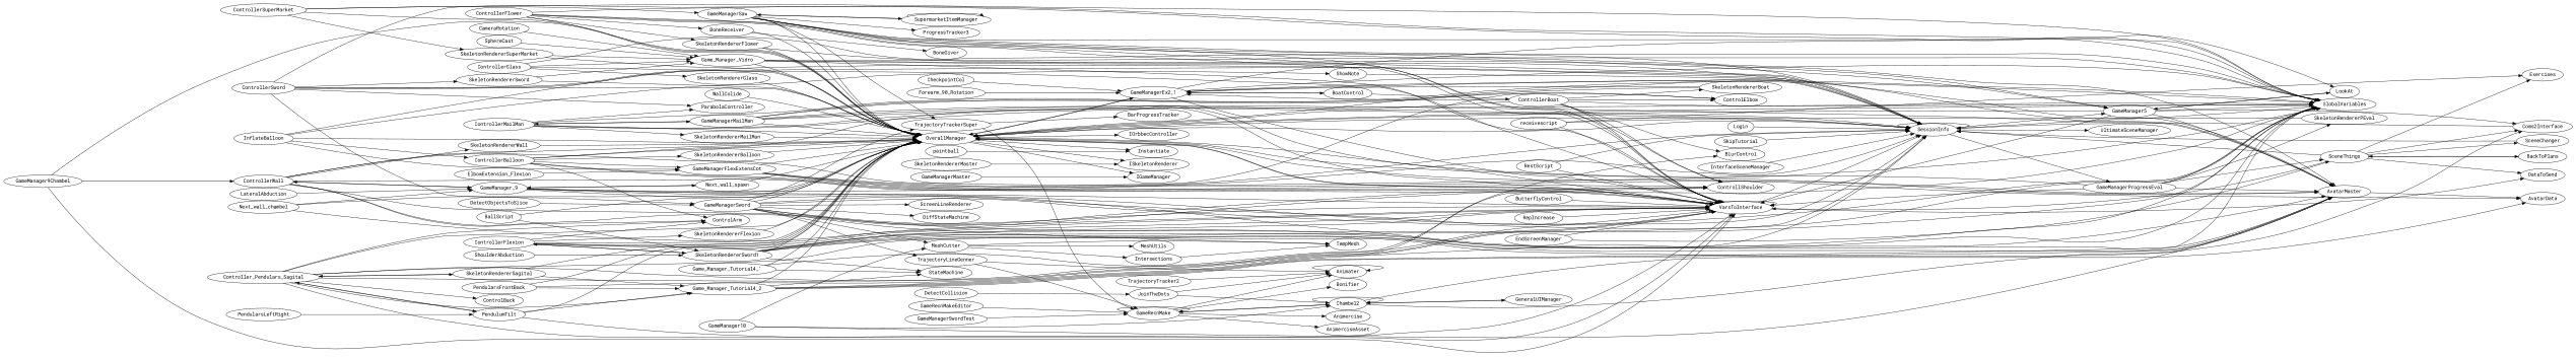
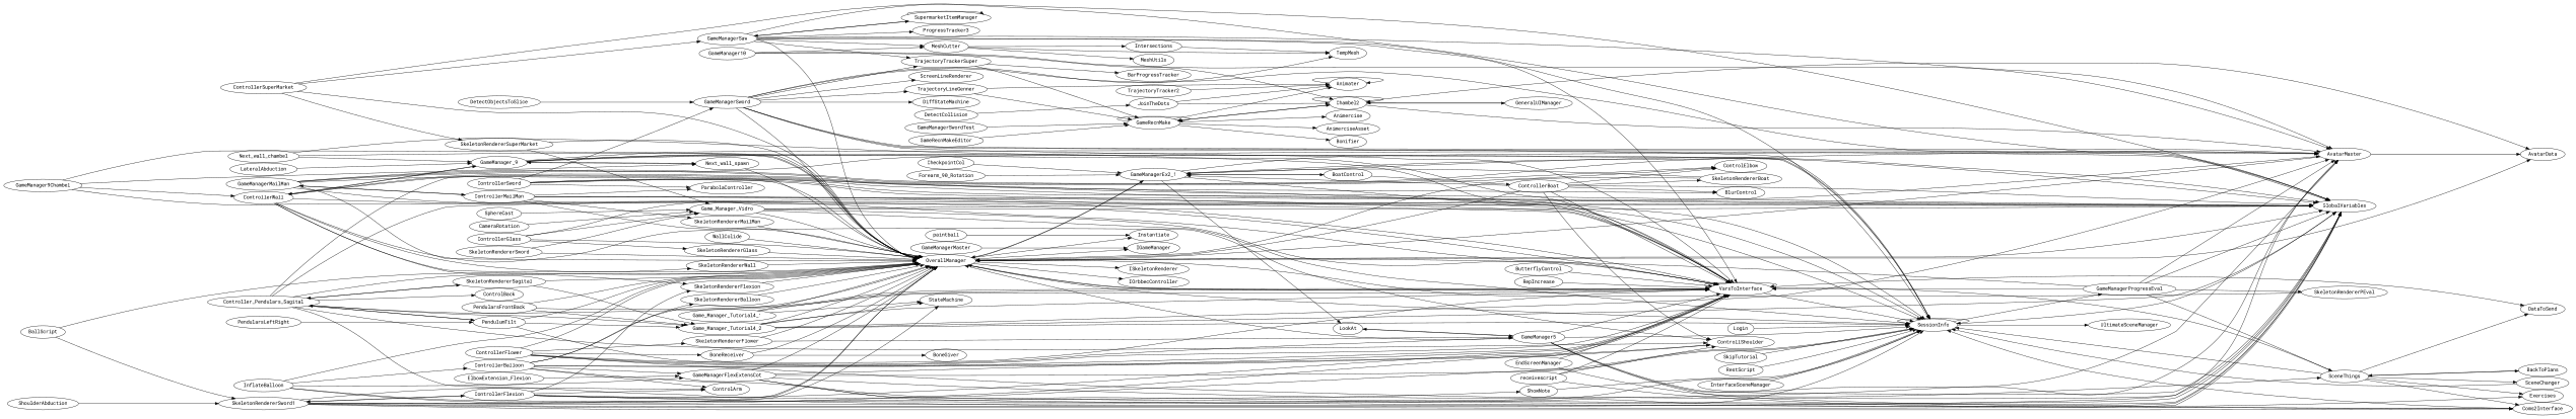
  digraph {
    fontname="Roboto Mono"
    nodesep=0
    rankdir=LR
    ranksep=5.0
    node [fontname="Roboto Mono"]
    edge [fontname="Roboto Mono"]
    MeshCutter
    MeshUtils
    TempMesh
    Intersections
    Controller_Pendulars_Sagital
    OverallManager
    PendulumTilt
    Game_Manager_Tutorial4_2
    ControlBack
    ControlArm
    SkeletonRendererSagital
    ControllShoulder
    VarsToInterface
    BlurControl
    GlobalVariables
    SessionInfo
    IOrbbecController
    Instantiate
    ISkeletonRenderer
    IGameManager
    GameManagerEx2_1
    AvatarData
    AvatarMaster
    StateMachine
    DataToSend
    UltimateSceneManager
    GameManagerProgressEval
    LookAt
    BoatControl
    Login
    SkipTutorial
    GameManager9Chambel
    ControllerWall
    Next_wall_spawn
    GameManager_9
    ControlElbow
    SkeletonRendererWall
    ButterflyControl
    ControllerFlexion
    SkeletonRendererFlexion
    n41 [label=SkeletonRendererSword1]
    Coms2Interface
    GameManager5
    ControllerBoat
    BoneReceiver
    BoneGiver
    ControllerBalloon
    GameManagerFlexExtensCot
    SkeletonRendererBalloon
    Game_Manager_Vidro
    GameManagerMaster
    TrajectoryTrackerSuper
    BarProgressTracker
    GameRecnMake
    n55 [label=Chambel2]
    Animater
    Animercise
    AnimerciseAsset
    Bonifier
    GeneralUIManager
    ControllerMailMan
    ParabolaController
    GameManagerMailMan
    SkeletonRendererMailMan
    RestScript
    SkeletonRendererSuperMarket
    WallColide
    PendularsFrontBack
-   SkeletonRendererMaster
    receivescript
    Exercises
    EndScreenManager
    SceneThings
    BackToPlans
    SceneChanger
    DetectObjectsToSlice
    GameManagerSword
    DiffStateMachine
    ScreenLineRenderer
    TrajectoryLineGenner
    ElbowExtension_Flexion
    CheckpointCol
    SphereCast
    GameManager10
    Game_Manager_Tutorial4_1
    ShoulderAbduction
    LateralAbduction
    GameManagerSaw
    SupermarketItemManager
    ProgressTracker3
    InflateBalloon
    ShowNote
    InterfaceSceneManager
    ControllerSword
    SkeletonRendererSword
    SkeletonRendererPEval
    SkeletonRendererBoat
    ControllerFlower
    SkeletonRendererFlower
    ControllerSuperMarket
    Forearm_90_Rotation
    RepIncrease
    JoinTheDots
    SkeletonRendererGlass
    ControllerGlass
    paintball
    BallScript
    PendularsLeftRight
    Next_wall_chambel
    CameraRotation
    GameManagerSwordTest
    GameRecnMakeEditor
    DetectCollision
    TrajectoryTracker2
    MeshCutter -> MeshUtils
    MeshCutter -> TempMesh
    MeshCutter -> Intersections
    Intersections -> TempMesh
    Controller_Pendulars_Sagital -> OverallManager
    Controller_Pendulars_Sagital -> PendulumTilt
    Controller_Pendulars_Sagital -> Game_Manager_Tutorial4_2
    Controller_Pendulars_Sagital -> ControlBack
    Controller_Pendulars_Sagital -> ControlArm
    Controller_Pendulars_Sagital -> SkeletonRendererSagital
    Controller_Pendulars_Sagital -> ControllShoulder
    Controller_Pendulars_Sagital -> VarsToInterface
    Controller_Pendulars_Sagital -> BlurControl
    Controller_Pendulars_Sagital -> GlobalVariables
    OverallManager -> VarsToInterface
    OverallManager -> GlobalVariables
    OverallManager -> SessionInfo
    OverallManager -> IOrbbecController
    OverallManager -> Instantiate
    OverallManager -> ISkeletonRenderer
    OverallManager -> IGameManager
    OverallManager -> GameManagerEx2_1
    OverallManager -> AvatarData
    PendulumTilt -> Controller_Pendulars_Sagital
    PendulumTilt -> OverallManager
    PendulumTilt -> Game_Manager_Tutorial4_2
    PendulumTilt -> VarsToInterface
    Game_Manager_Tutorial4_2 -> OverallManager
    Game_Manager_Tutorial4_2 -> VarsToInterface
    Game_Manager_Tutorial4_2 -> GlobalVariables
    Game_Manager_Tutorial4_2 -> SessionInfo
    Game_Manager_Tutorial4_2 -> AvatarMaster
    Game_Manager_Tutorial4_2 -> StateMachine
    SkeletonRendererSagital -> Controller_Pendulars_Sagital
    SkeletonRendererSagital -> OverallManager
    SkeletonRendererSagital -> Game_Manager_Tutorial4_2
    VarsToInterface -> OverallManager
    VarsToInterface -> VarsToInterface
    VarsToInterface -> SessionInfo
    VarsToInterface -> DataToSend
    SessionInfo -> GlobalVariables
    SessionInfo -> SessionInfo
    SessionInfo -> UltimateSceneManager
    SessionInfo -> GameManagerProgressEval
    GameManagerEx2_1 -> OverallManager
    GameManagerEx2_1 -> VarsToInterface
    GameManagerEx2_1 -> GlobalVariables
    GameManagerEx2_1 -> SessionInfo
    GameManagerEx2_1 -> AvatarMaster
    GameManagerEx2_1 -> LookAt
    GameManagerEx2_1 -> BoatControl
    AvatarMaster -> OverallManager
    AvatarMaster -> AvatarData
    GameManagerProgressEval -> OverallManager
    GameManagerProgressEval -> VarsToInterface
    GameManagerProgressEval -> GlobalVariables
    GameManagerProgressEval -> AvatarMaster
    GameManagerProgressEval -> SceneThings
    GameManagerProgressEval -> SkeletonRendererPEval
    LookAt -> GameManager5
    BoatControl -> GameManagerEx2_1
    BoatControl -> ControllerBoat
    Login -> SessionInfo
    SkipTutorial -> SessionInfo
    GameManager9Chambel -> OverallManager
    GameManager9Chambel -> VarsToInterface
    GameManager9Chambel -> ControllerWall
+   GameManager9Chambel -> Next_wall_spawn
    ControllerWall -> OverallManager
-   ControllerWall -> ControlArm
+   ControllerWall -> SkeletonRendererFlexion
    ControllerWall -> ControllShoulder
    ControllerWall -> VarsToInterface
    ControllerWall -> GlobalVariables
    ControllerWall -> GameManager_9
    ControllerWall -> ControlElbow
    ControllerWall -> SkeletonRendererWall
    Next_wall_spawn -> OverallManager
    Next_wall_spawn -> GameManager_9
    GameManager_9 -> OverallManager
    GameManager_9 -> VarsToInterface
    GameManager_9 -> GlobalVariables
    GameManager_9 -> SessionInfo
    GameManager_9 -> AvatarMaster
    GameManager_9 -> ControllerWall
    GameManager_9 -> Next_wall_spawn
    SkeletonRendererWall -> OverallManager
    ButterflyControl -> VarsToInterface
    ControllerFlexion -> OverallManager
    ControllerFlexion -> ControlArm
    ControllerFlexion -> ControllShoulder
    ControllerFlexion -> VarsToInterface
    ControllerFlexion -> GlobalVariables
    ControllerFlexion -> SkeletonRendererFlexion
    ControllerFlexion -> n41
    SkeletonRendererFlexion -> OverallManager
    n41 -> OverallManager
    n41 -> VarsToInterface
    n41 -> GlobalVariables
    n41 -> SessionInfo
    n41 -> AvatarMaster
    n41 -> StateMachine
    n41 -> ControllerFlexion
    n41 -> Coms2Interface
    Coms2Interface -> SessionInfo
    GameManager5 -> OverallManager
    GameManager5 -> VarsToInterface
    GameManager5 -> GlobalVariables
-   SessionInfo -> GameManager5
+   GameManager5 -> SessionInfo
    GameManager5 -> AvatarMaster
    GameManager5 -> LookAt
    GameManager5 -> Coms2Interface
    ControllerBoat -> OverallManager
    ControllerBoat -> ControllShoulder
    ControllerBoat -> VarsToInterface
    ControllerBoat -> BlurControl
    ControllerBoat -> GlobalVariables
    ControllerBoat -> GameManagerEx2_1
    ControllerBoat -> ControlElbow
    ControllerBoat -> SkeletonRendererBoat
    BoneReceiver -> OverallManager
    BoneReceiver -> BoneGiver
    ControllerBalloon -> OverallManager
    ControllerBalloon -> ControlArm
    ControllerBalloon -> ControllShoulder
    ControllerBalloon -> VarsToInterface
    ControllerBalloon -> GlobalVariables
    ControllerBalloon -> GameManagerFlexExtensCot
    ControllerBalloon -> SkeletonRendererBalloon
    GameManagerFlexExtensCot -> OverallManager
    GameManagerFlexExtensCot -> VarsToInterface
    GameManagerFlexExtensCot -> GlobalVariables
    GameManagerFlexExtensCot -> SessionInfo
    GameManagerFlexExtensCot -> AvatarMaster
+   GameManagerFlexExtensCot -> Coms2Interface
    SkeletonRendererBalloon -> OverallManager
    Game_Manager_Vidro -> OverallManager
    Game_Manager_Vidro -> VarsToInterface
    Game_Manager_Vidro -> GlobalVariables
    Game_Manager_Vidro -> SessionInfo
    Game_Manager_Vidro -> AvatarMaster
    GameManagerMaster -> IGameManager
    TrajectoryTrackerSuper -> BarProgressTracker
    TrajectoryTrackerSuper -> GameRecnMake
    GameRecnMake -> GameRecnMake
    GameRecnMake -> n55
    GameRecnMake -> Animater
    GameRecnMake -> Animercise
    GameRecnMake -> AnimerciseAsset
    GameRecnMake -> Bonifier
    n55 -> AvatarData
    n55 -> AvatarMaster
    n55 -> GameRecnMake
    n55 -> n55
    n55 -> GeneralUIManager
    Animater -> Animater
    GeneralUIManager -> n55
    ControllerMailMan -> OverallManager
    ControllerMailMan -> VarsToInterface
    ControllerMailMan -> GlobalVariables
    ControllerMailMan -> SessionInfo
    ControllerMailMan -> ParabolaController
    ControllerMailMan -> GameManagerMailMan
    ControllerMailMan -> SkeletonRendererMailMan
    GameManagerMailMan -> OverallManager
    GameManagerMailMan -> VarsToInterface
    GameManagerMailMan -> GlobalVariables
    GameManagerMailMan -> SessionInfo
    GameManagerMailMan -> AvatarMaster
    GameManagerMailMan -> ControlElbow
    GameManagerMailMan -> ControllerMailMan
    SkeletonRendererMailMan -> OverallManager
-   RestScript -> VarsToInterface
    RestScript -> SessionInfo
    SkeletonRendererSuperMarket -> OverallManager
    SkeletonRendererSuperMarket -> Game_Manager_Vidro
    WallColide -> OverallManager
    PendularsFrontBack -> OverallManager
    PendularsFrontBack -> Game_Manager_Tutorial4_2
    PendularsFrontBack -> VarsToInterface
-   SkeletonRendererMaster -> ISkeletonRenderer
    receivescript -> VarsToInterface
    receivescript -> SessionInfo
    receivescript -> Exercises
    EndScreenManager -> VarsToInterface
    EndScreenManager -> SceneThings
    SceneThings -> VarsToInterface
    SceneThings -> SessionInfo
    SceneThings -> DataToSend
    SceneThings -> Coms2Interface
    SceneThings -> Exercises
    SceneThings -> BackToPlans
    SceneThings -> SceneChanger
    BackToPlans -> SceneThings
    SceneChanger -> SessionInfo
    DetectObjectsToSlice -> GameManagerSword
-   GameManagerSword -> MeshCutter
+   GameManagerSaw -> MeshCutter
    GameManagerSword -> TempMesh
    GameManagerSword -> OverallManager
    GameManagerSword -> VarsToInterface
    GameManagerSword -> GlobalVariables
    GameManagerSword -> SessionInfo
    GameManagerSword -> AvatarMaster
    GameManagerSword -> TrajectoryTrackerSuper
    GameManagerSword -> DiffStateMachine
    GameManagerSword -> ScreenLineRenderer
    GameManagerSword -> TrajectoryLineGenner
    TrajectoryLineGenner -> GameRecnMake
    TrajectoryLineGenner -> Animater
    ElbowExtension_Flexion -> GameManagerFlexExtensCot
    CheckpointCol -> GameManagerEx2_1
    SphereCast -> Game_Manager_Vidro
    GameManager10 -> MeshCutter
    GameManager10 -> AvatarMaster
    GameManager10 -> n55
    Game_Manager_Tutorial4_1 -> OverallManager
    Game_Manager_Tutorial4_1 -> VarsToInterface
    Game_Manager_Tutorial4_1 -> StateMachine
    ShoulderAbduction -> n41
    LateralAbduction -> GameManager_9
    GameManagerSaw -> OverallManager
    GameManagerSaw -> VarsToInterface
    GameManagerSaw -> GlobalVariables
    GameManagerSaw -> SessionInfo
    GameManagerSaw -> AvatarMaster
    GameManagerSaw -> TrajectoryTrackerSuper
    GameManagerSaw -> SupermarketItemManager
    GameManagerSaw -> ProgressTracker3
    SupermarketItemManager -> GameManagerSaw
    SupermarketItemManager -> SupermarketItemManager
    InflateBalloon -> OverallManager
    InflateBalloon -> SessionInfo
    InflateBalloon -> ControllerBalloon
    InflateBalloon -> GameManagerFlexExtensCot
    InflateBalloon -> ShowNote
    ShowNote -> SessionInfo
    InterfaceSceneManager -> SessionInfo
    ControllerSword -> OverallManager
    ControllerSword -> VarsToInterface
    ControllerSword -> GlobalVariables
    ControllerSword -> SessionInfo
    ControllerSword -> ParabolaController
    ControllerSword -> GameManagerSword
-   ControllerSword -> SkeletonRendererSword
    SkeletonRendererSword -> OverallManager
    SkeletonRendererSword -> Game_Manager_Vidro
    SkeletonRendererPEval -> OverallManager
    SkeletonRendererBoat -> OverallManager
    SkeletonRendererBoat -> GameManagerEx2_1
    ControllerFlower -> OverallManager
    ControllerFlower -> ControllShoulder
    ControllerFlower -> VarsToInterface
    ControllerFlower -> GlobalVariables
    ControllerFlower -> GameManager5
    ControllerFlower -> BoneReceiver
    ControllerFlower -> SkeletonRendererFlower
    SkeletonRendererFlower -> OverallManager
    SkeletonRendererFlower -> GameManager5
    ControllerSuperMarket -> OverallManager
    ControllerSuperMarket -> GlobalVariables
    ControllerSuperMarket -> SkeletonRendererSuperMarket
    ControllerSuperMarket -> GameManagerSaw
    Forearm_90_Rotation -> GameManagerEx2_1
    RepIncrease -> VarsToInterface
    JoinTheDots -> n55
    JoinTheDots -> Animater
    SkeletonRendererGlass -> OverallManager
    ControllerGlass -> OverallManager
    ControllerGlass -> GlobalVariables
    ControllerGlass -> Game_Manager_Vidro
    ControllerGlass -> SkeletonRendererGlass
    paintball -> Instantiate
    BallScript -> OverallManager
    BallScript -> n41
    PendularsLeftRight -> PendulumTilt
    Next_wall_chambel -> OverallManager
    Next_wall_chambel -> VarsToInterface
    Next_wall_chambel -> GameManager_9
    CameraRotation -> Game_Manager_Vidro
    GameManagerSwordTest -> GameRecnMake
    GameRecnMakeEditor -> GameRecnMake
    DetectCollision -> JoinTheDots
    TrajectoryTracker2 -> Animater
  }
